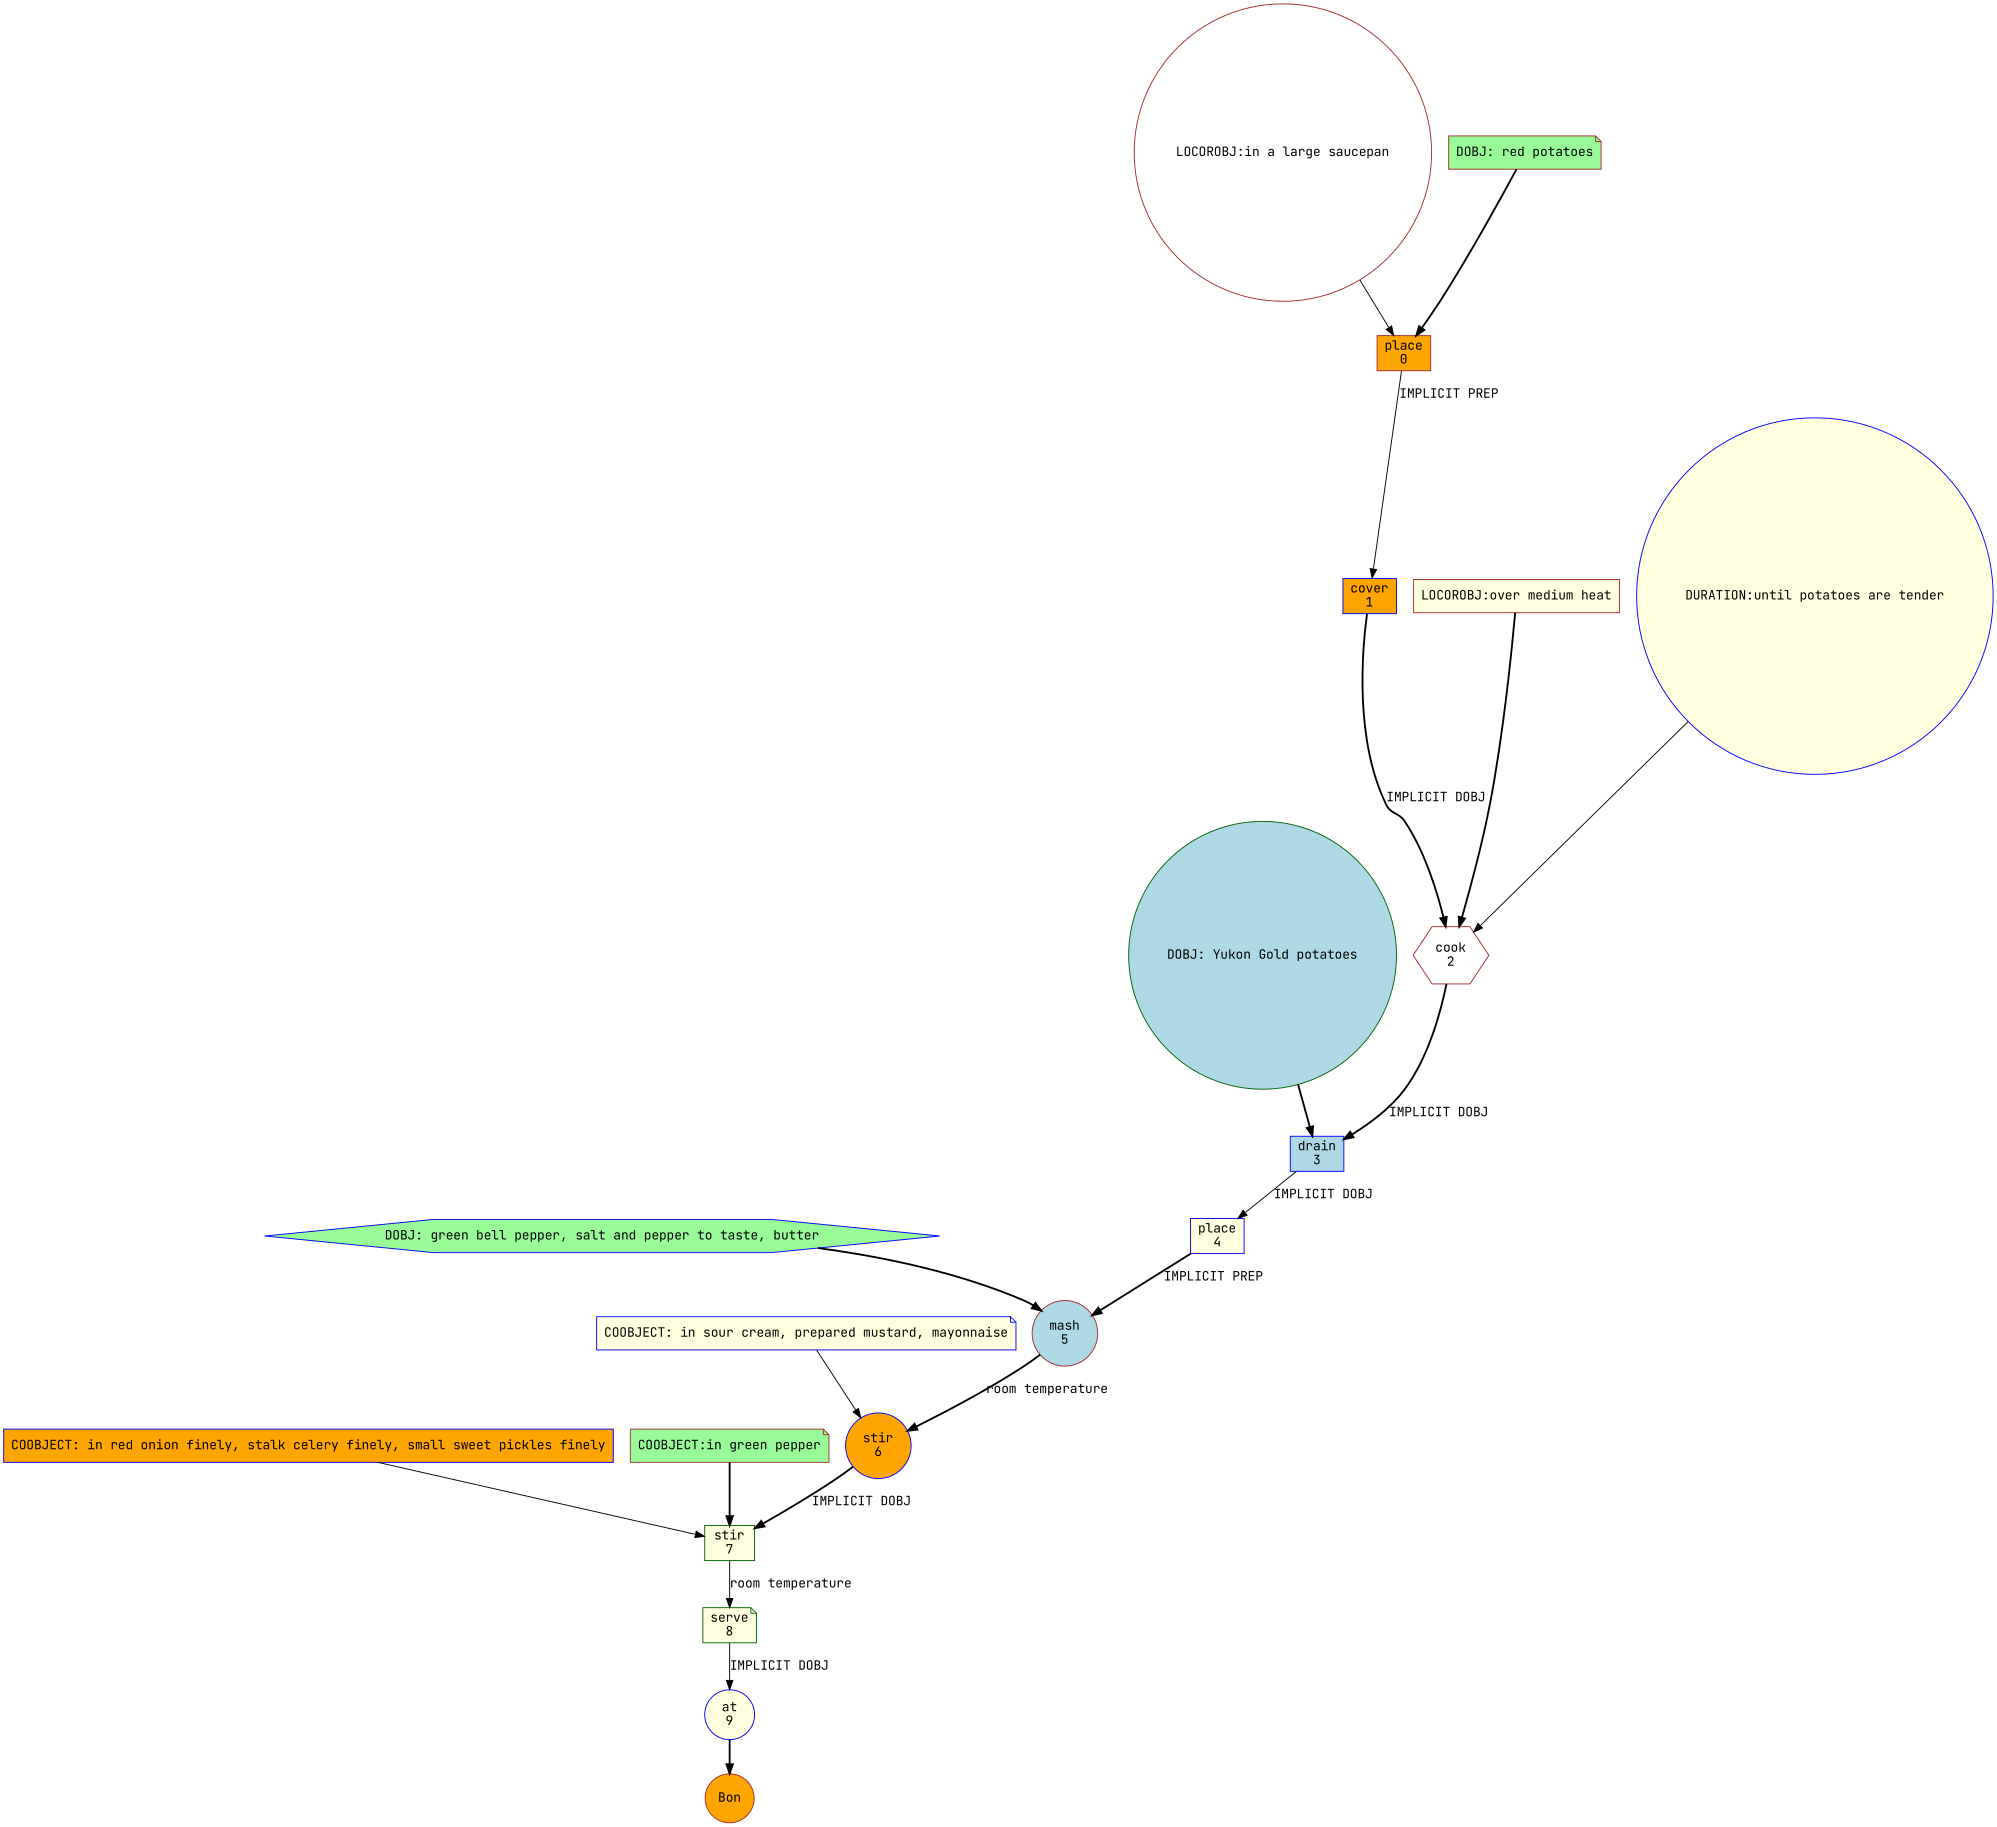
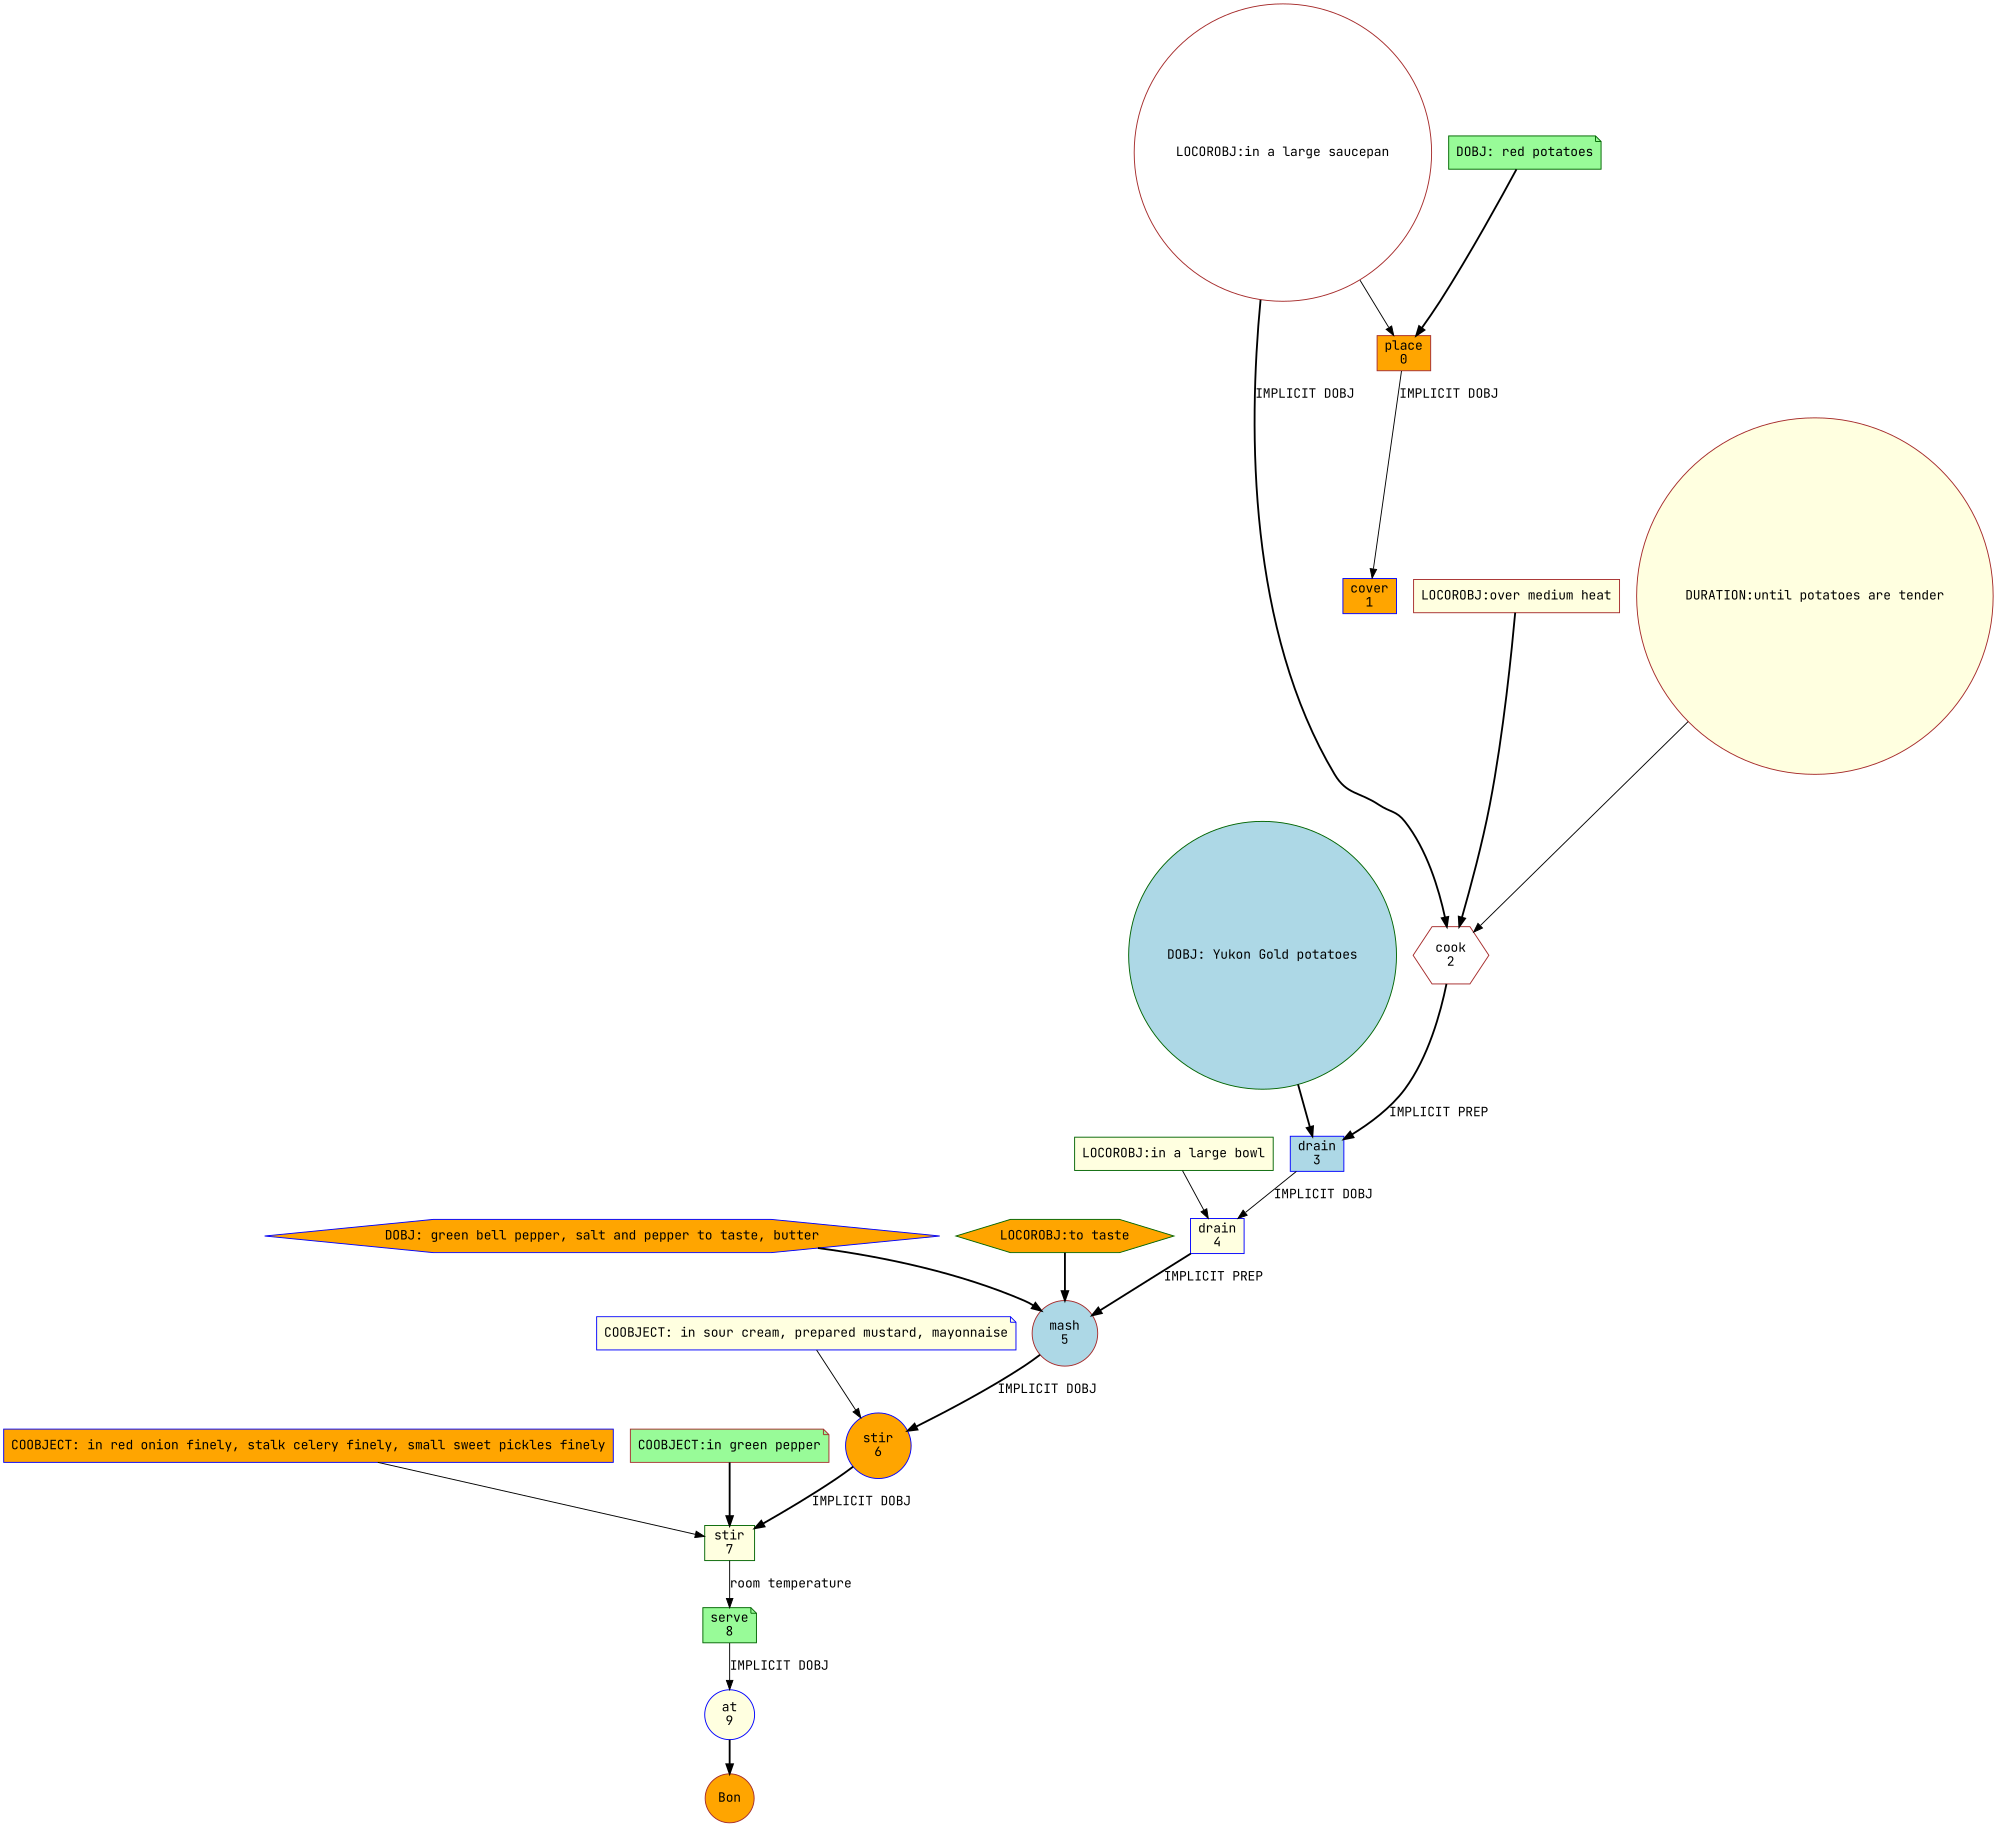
  digraph {
    fontname="JetBrains Mono"
    node [color=blue fillcolor=lightyellow fontname="JetBrains Mono" shape=box style=filled]
    edge [fontname="JetBrains Mono" style=bold]
    n1 [color=brown fillcolor=orange label="place\n0"]
    n2 [fillcolor=orange label="cover\n1"]
    n3 [color=brown fillcolor=white label="cook\n2" shape=hexagon]
    n4 [fillcolor=lightblue label="drain\n3"]
-   n5 [label="place\n4"]
+   n5 [label="drain\n4"]
    n6 [color=brown fillcolor=lightblue label="mash\n5" shape=circle]
    n7 [fillcolor=orange label="stir\n6" shape=circle]
    n8 [color=darkgreen label="stir\n7"]
-   n9 [color=darkgreen label="serve\n8" shape=note]
+   n9 [color=darkgreen fillcolor=palegreen label="serve\n8" shape=note]
    n10 [label="at\n9" shape=circle]
    n11 [color=brown fillcolor=orange label=Bon shape=circle]
-   n12 [color=brown fillcolor=palegreen label="DOBJ: red potatoes" shape=note]
+   n12 [color=darkgreen fillcolor=palegreen label="DOBJ: red potatoes" shape=note]
    n13 [color=brown fillcolor=white label="LOCOROBJ:in a large saucepan" shape=circle]
    n14 [color=brown label="LOCOROBJ:over medium heat"]
-   n15 [label="DURATION:until potatoes are tender" shape=circle]
+   n15 [color=brown label="DURATION:until potatoes are tender" shape=circle]
    n16 [color=darkgreen fillcolor=lightblue label="DOBJ: Yukon Gold potatoes" shape=circle]
-   n18 [fillcolor=palegreen label="DOBJ: green bell pepper, salt and pepper to taste, butter" shape=hexagon]
+   n17 [color=darkgreen label="LOCOROBJ:in a large bowl"]
+   n18 [fillcolor=orange label="DOBJ: green bell pepper, salt and pepper to taste, butter" shape=hexagon]
+   n19 [color=darkgreen fillcolor=orange label="LOCOROBJ:to taste" shape=hexagon]
    n20 [label="COOBJECT: in sour cream, prepared mustard, mayonnaise" shape=note]
    n21 [fillcolor=orange label="COOBJECT: in red onion finely, stalk celery finely, small sweet pickles finely"]
    n22 [color=brown fillcolor=palegreen label="COOBJECT:in green pepper" shape=note]
-   n1 -> n2 [label="IMPLICIT PREP" style=solid]
-   n2 -> n3 [label="IMPLICIT DOBJ"]
-   n3 -> n4 [label="IMPLICIT DOBJ"]
+   n1 -> n2 [label="IMPLICIT DOBJ" style=solid]
+   n13 -> n3 [label="IMPLICIT DOBJ"]
+   n3 -> n4 [label="IMPLICIT PREP"]
    n4 -> n5 [label="IMPLICIT DOBJ" style=solid]
    n5 -> n6 [label="IMPLICIT PREP"]
-   n6 -> n7 [label="room temperature"]
+   n6 -> n7 [label="IMPLICIT DOBJ"]
    n7 -> n8 [label="IMPLICIT DOBJ"]
    n8 -> n9 [label="room temperature" style=solid]
    n9 -> n10 [label="IMPLICIT DOBJ" style=solid]
    n10 -> n11
    n12 -> n1
    n13 -> n1 [style=solid]
    n14 -> n3
    n15 -> n3 [style=solid]
    n16 -> n4
+   n17 -> n5 [style=solid]
    n18 -> n6
+   n19 -> n6
    n20 -> n7 [style=solid]
    n21 -> n8 [style=solid]
    n22 -> n8
  }
